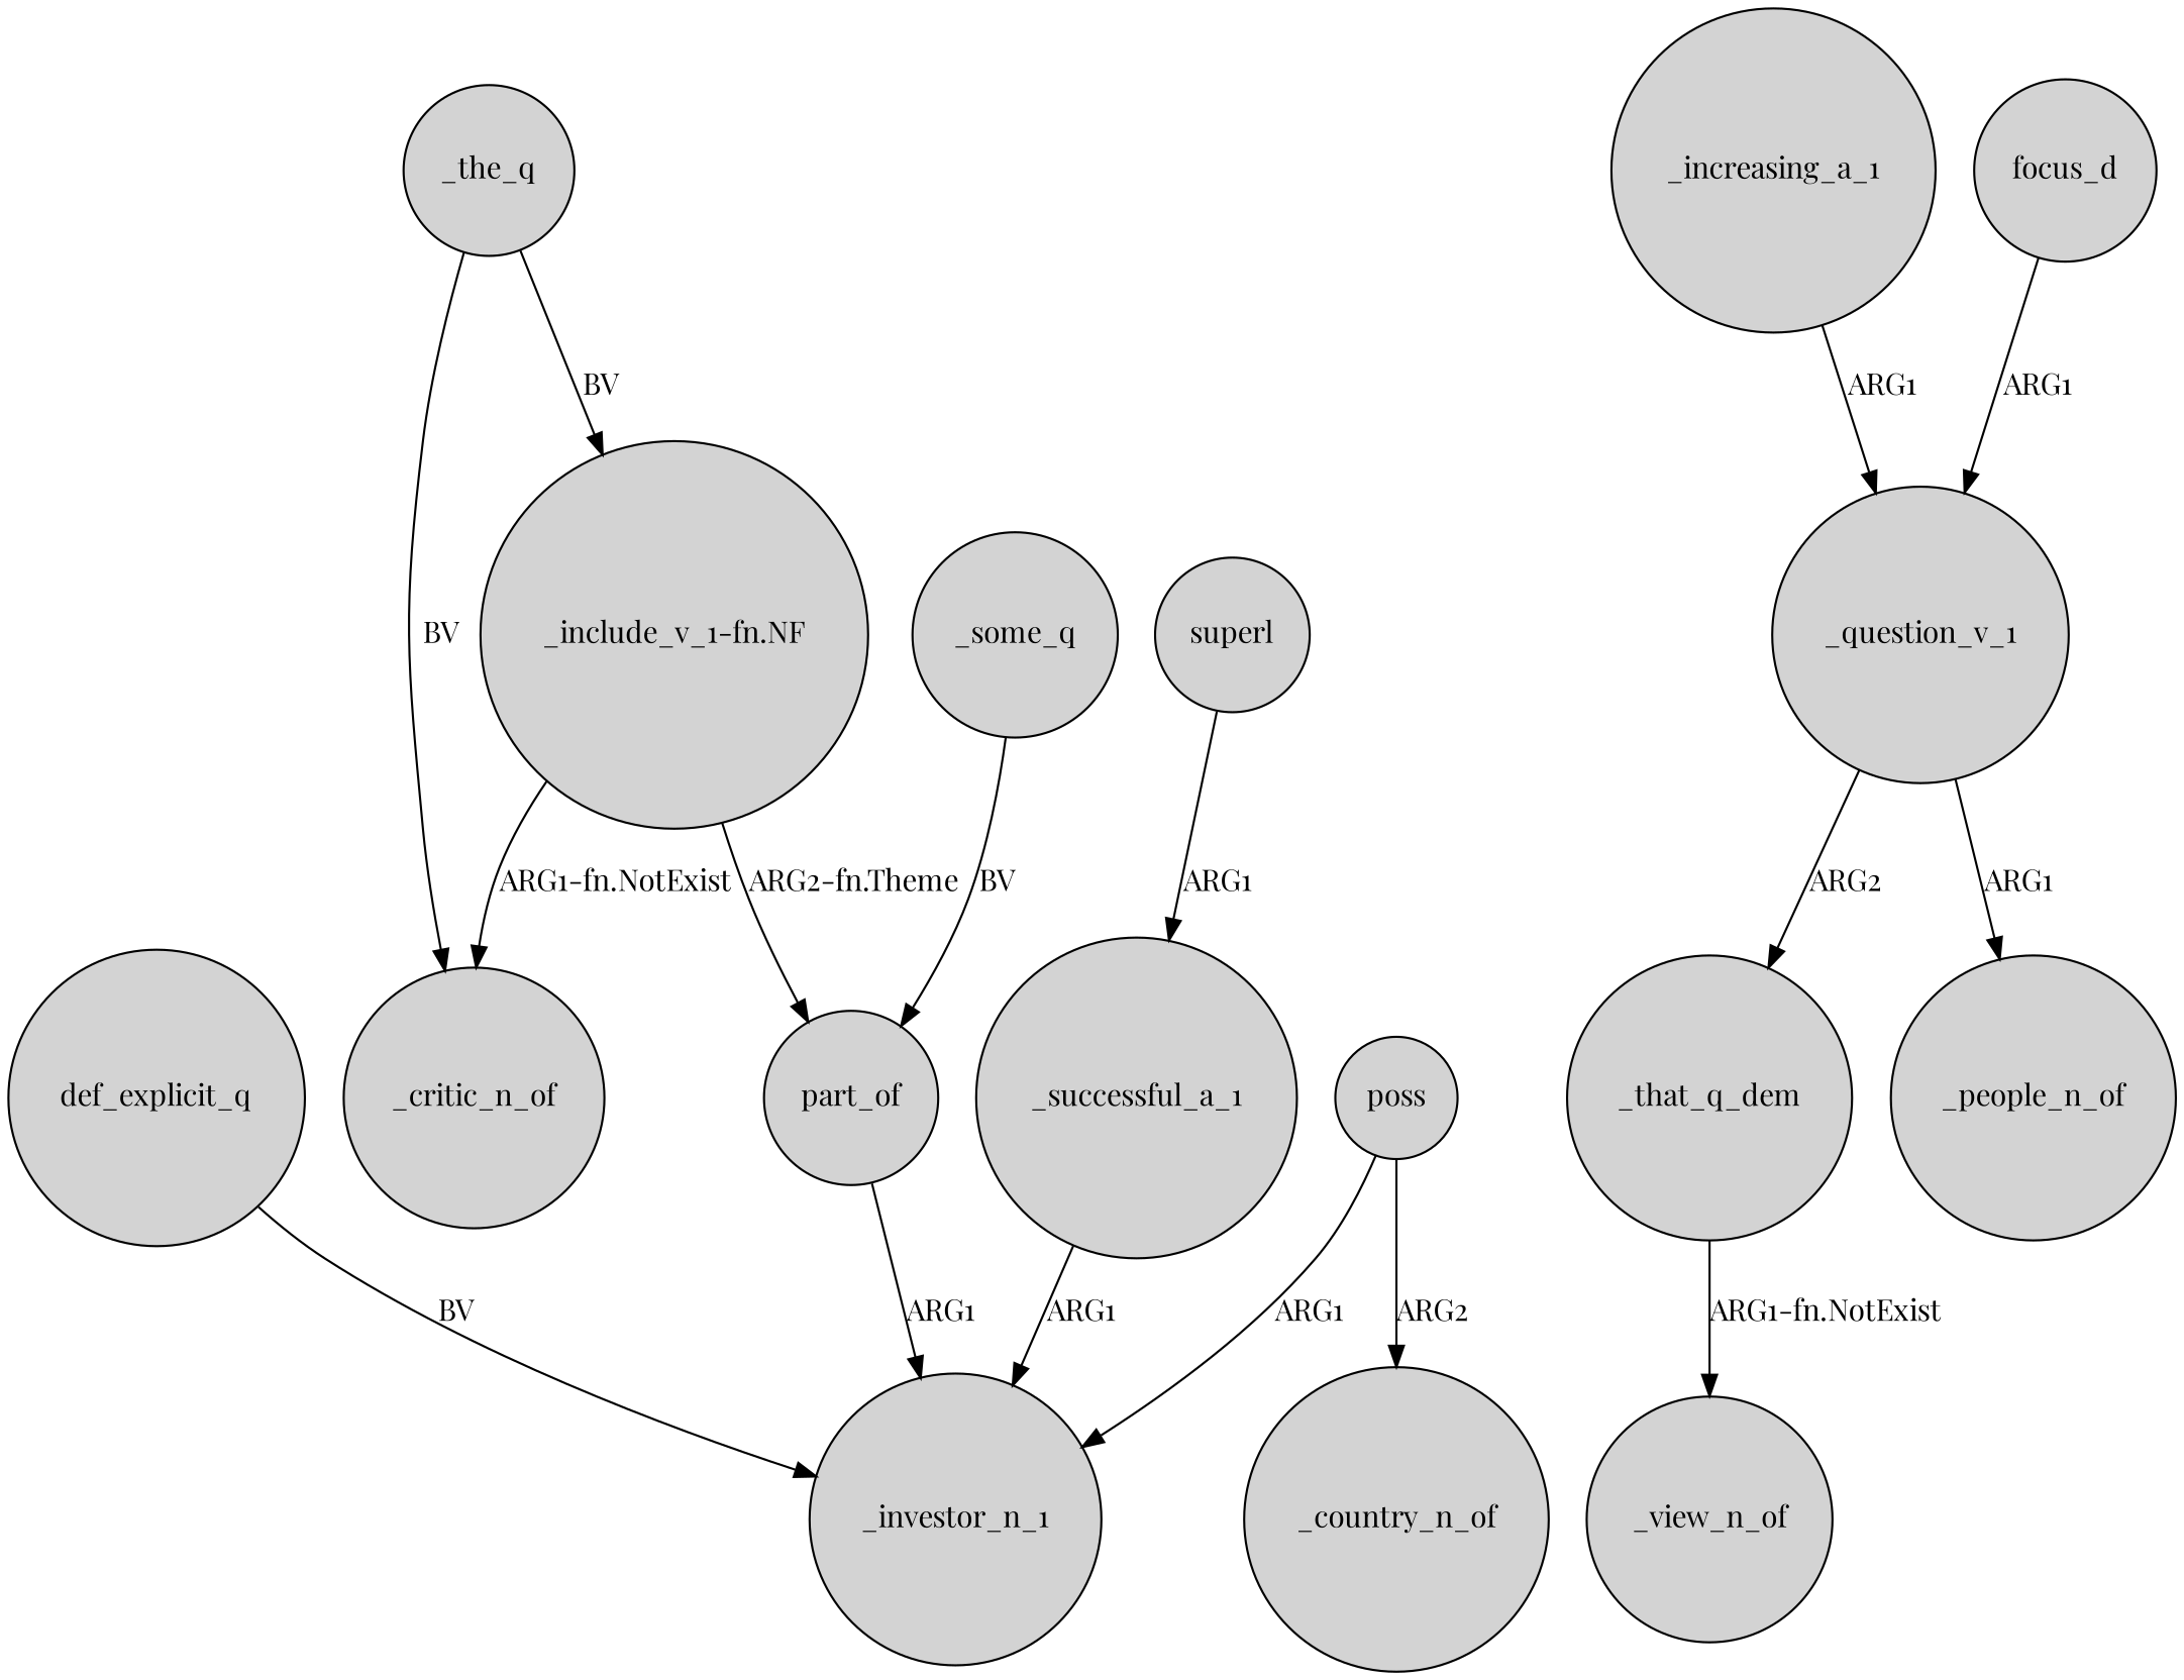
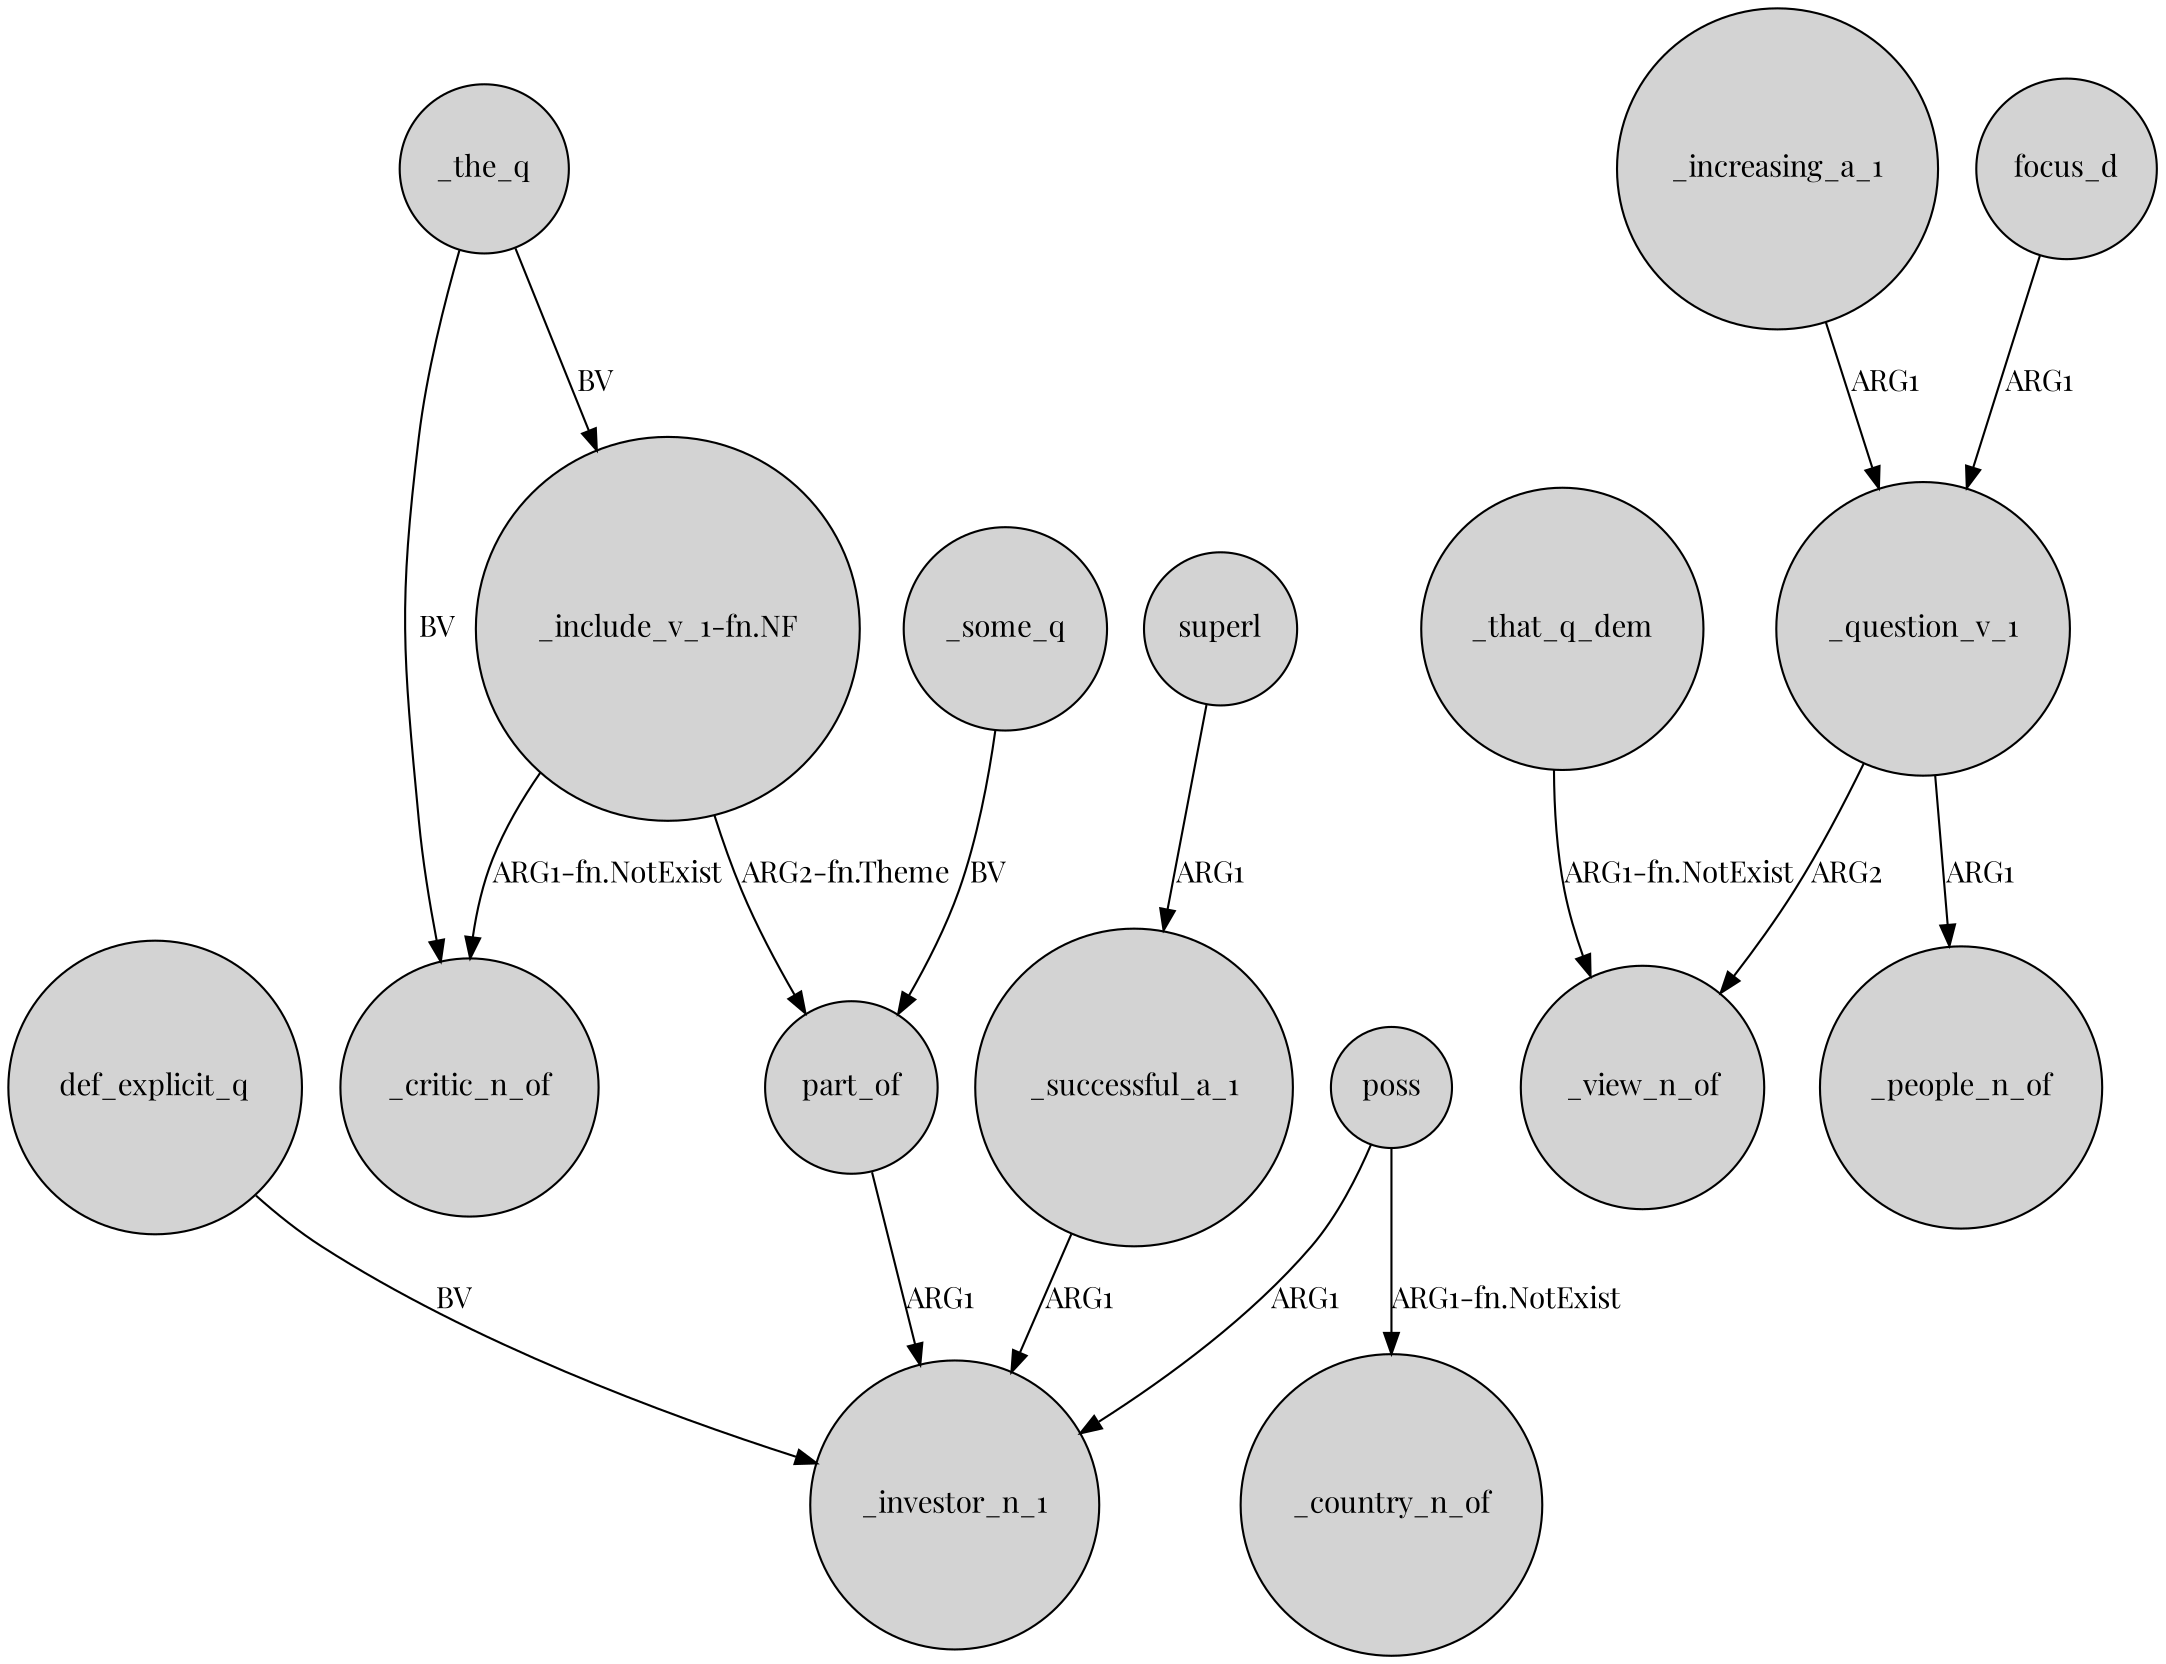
  digraph {
    fontname="Playfair Display"
    node [fontname="Playfair Display" shape=circle style=filled]
    edge [fontname="Playfair Display"]
    _the_q
    _critic_n_of
    "_include_v_1-fn.NF"
    part_of
    _investor_n_1
    _that_q_dem
    _view_n_of
    superl
    _successful_a_1
    poss
    _country_n_of
    _some_q
    _increasing_a_1
    _question_v_1
    _people_n_of
    focus_d
    def_explicit_q
    _the_q -> _critic_n_of [label=BV]
    _the_q -> "_include_v_1-fn.NF" [label=BV]
    "_include_v_1-fn.NF" -> _critic_n_of [label="ARG1-fn.NotExist"]
    "_include_v_1-fn.NF" -> part_of [label="ARG2-fn.Theme"]
    part_of -> _investor_n_1 [label=ARG1]
    _that_q_dem -> _view_n_of [label="ARG1-fn.NotExist"]
    superl -> _successful_a_1 [label=ARG1]
    _successful_a_1 -> _investor_n_1 [label=ARG1]
    poss -> _investor_n_1 [label=ARG1]
-   poss -> _country_n_of [label=ARG2]
+   poss -> _country_n_of [label="ARG1-fn.NotExist"]
    _some_q -> part_of [label=BV]
    _increasing_a_1 -> _question_v_1 [label=ARG1]
-   _question_v_1 -> _that_q_dem [label=ARG2]
+   _question_v_1 -> _view_n_of [label=ARG2]
    _question_v_1 -> _people_n_of [label=ARG1]
    focus_d -> _question_v_1 [label=ARG1]
    def_explicit_q -> _investor_n_1 [label=BV]
  }
